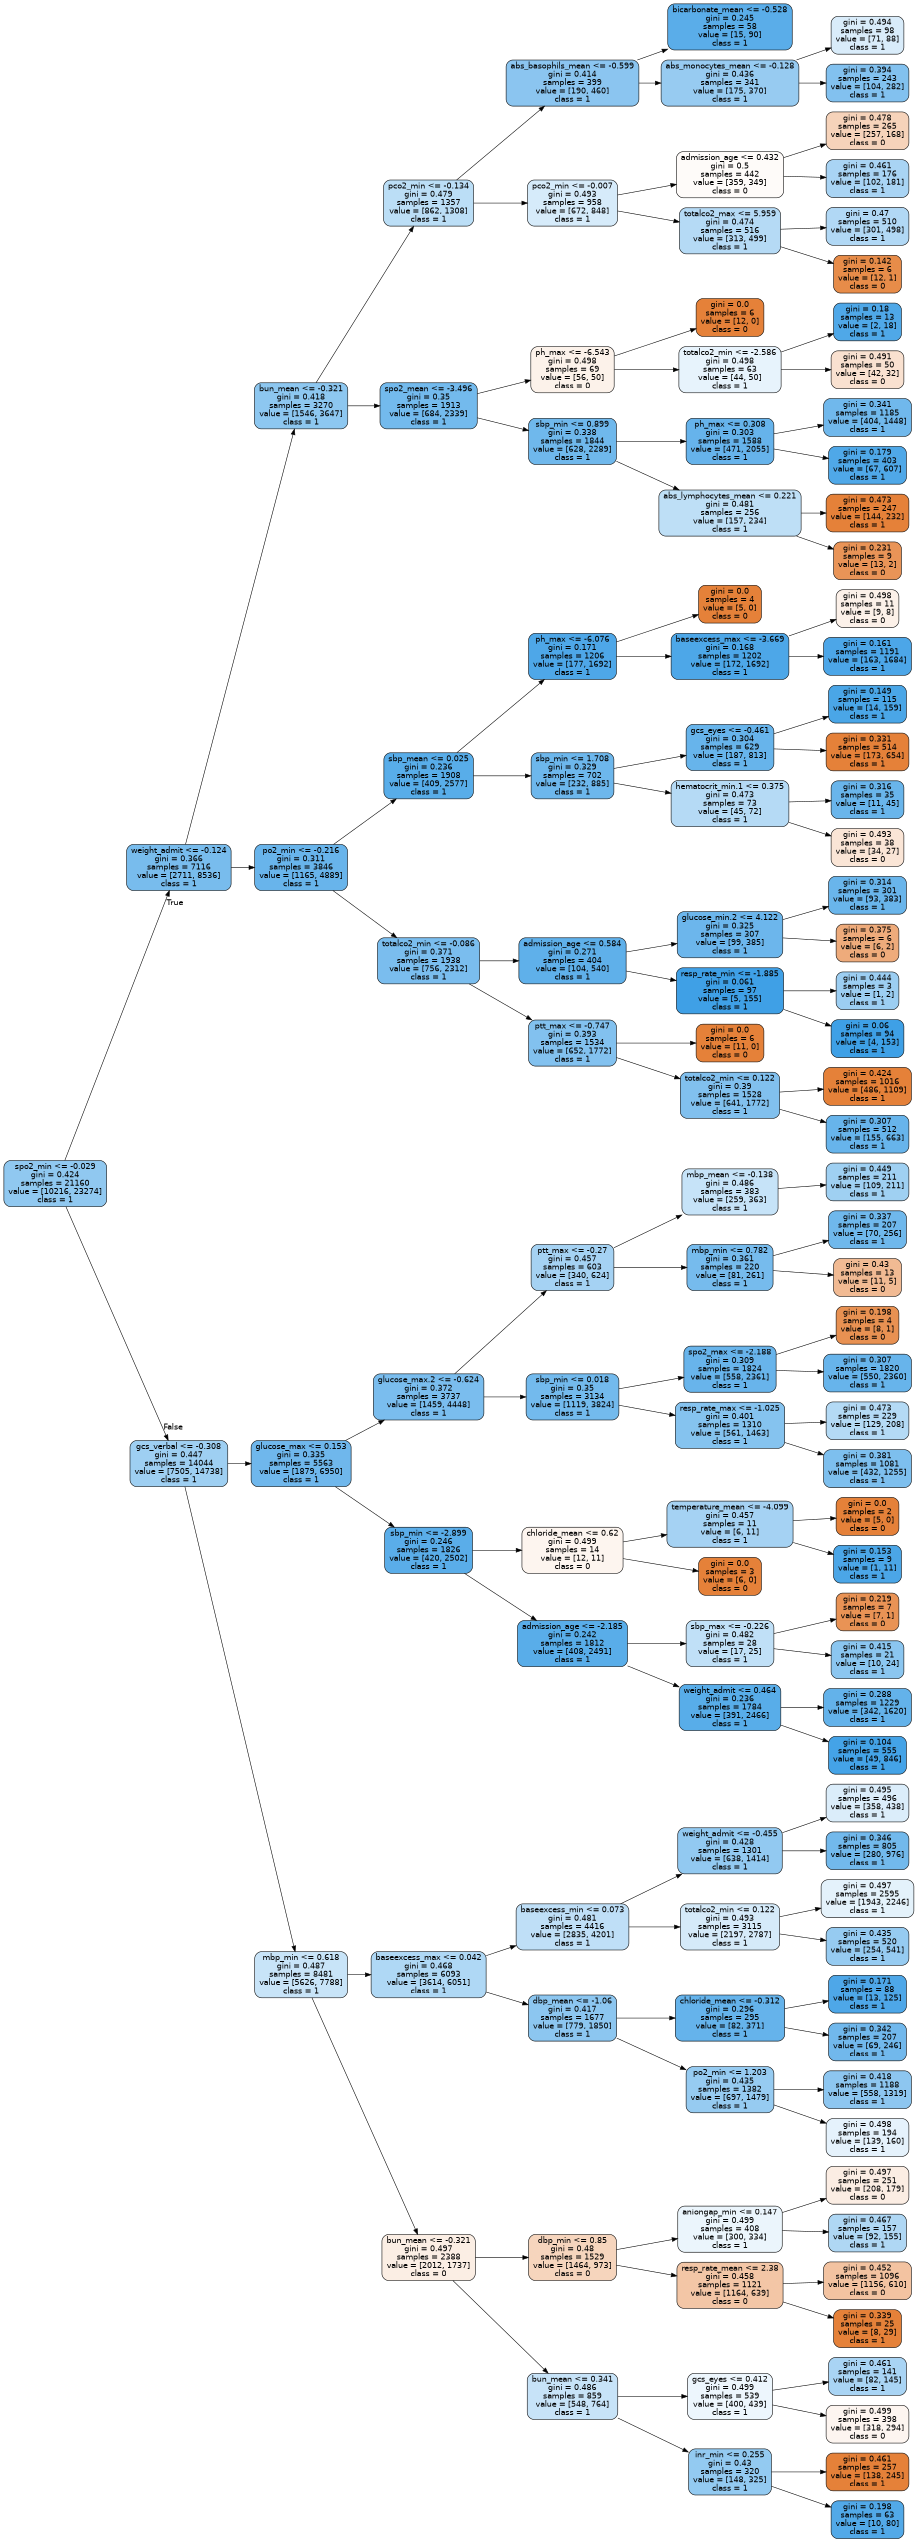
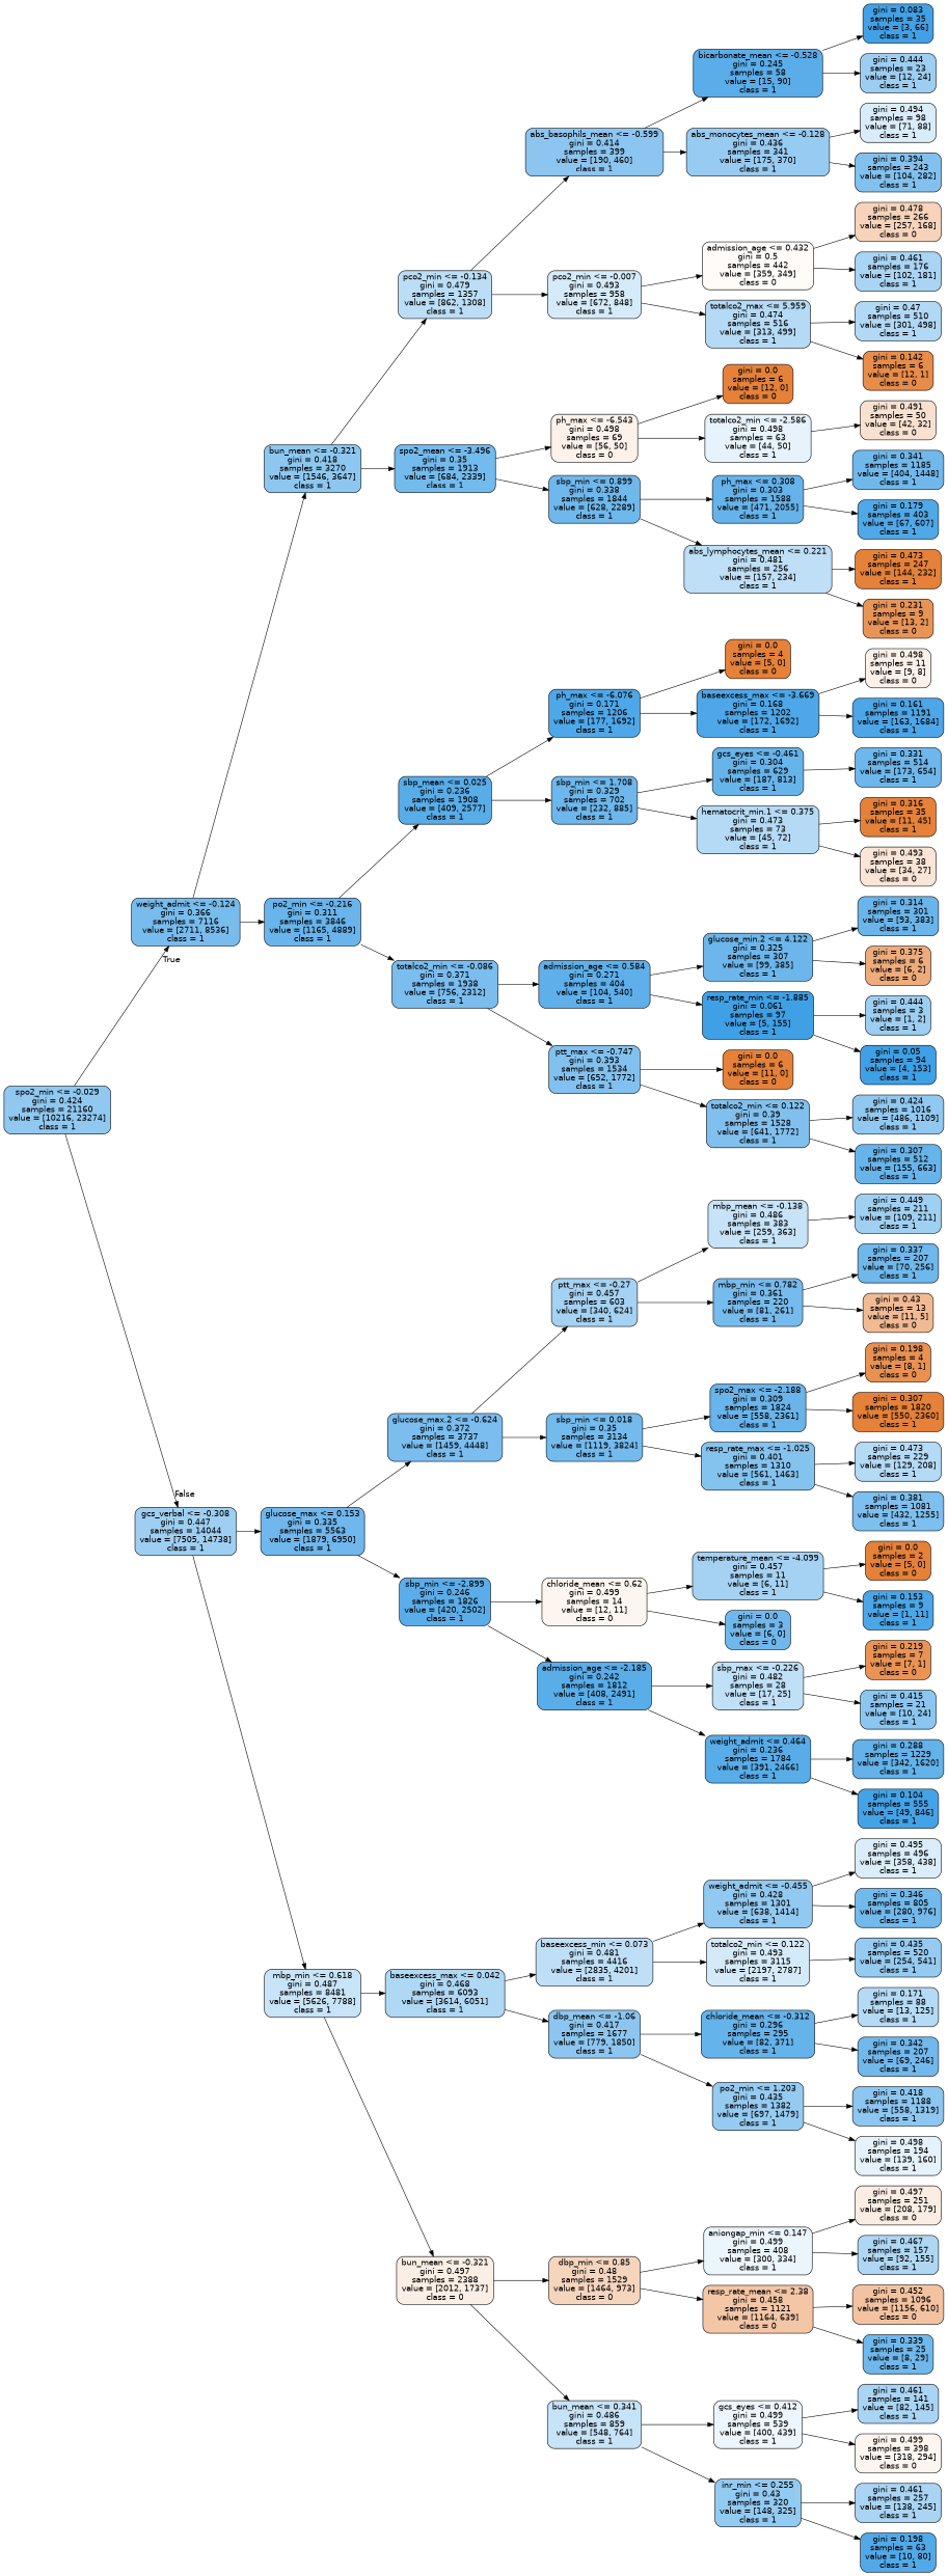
  digraph {
    rankdir=LR
    node [color=black fillcolor="#e58139" fontname=helvetica shape=box style="filled, rounded"]
    edge [fontname=helvetica]
    n1 [fillcolor="#90c8f0" label="spo2_min <= -0.029\ngini = 0.424\nsamples = 21160\nvalue = [10216, 23274]\nclass = 1"]
    n2 [fillcolor="#78bced" label="weight_admit <= -0.124\ngini = 0.366\nsamples = 7116\nvalue = [2711, 8536]\nclass = 1"]
    n3 [fillcolor="#9ecff2" label="gcs_verbal <= -0.308\ngini = 0.447\nsamples = 14044\nvalue = [7505, 14738]\nclass = 1"]
    n4 [fillcolor="#8dc7f0" label="bun_mean <= -0.321\ngini = 0.418\nsamples = 3270\nvalue = [1546, 3647]\nclass = 1"]
    n5 [fillcolor="#68b4eb" label="po2_min <= -0.216\ngini = 0.311\nsamples = 3846\nvalue = [1165, 4889]\nclass = 1"]
    n6 [fillcolor="#6fb7ec" label="glucose_max <= 0.153\ngini = 0.335\nsamples = 5563\nvalue = [1879, 6950]\nclass = 1"]
    n7 [fillcolor="#c8e4f8" label="mbp_min <= 0.618\ngini = 0.487\nsamples = 8481\nvalue = [5626, 7788]\nclass = 1"]
    n8 [fillcolor="#bbdef6" label="pco2_min <= -0.134\ngini = 0.479\nsamples = 1357\nvalue = [862, 1308]\nclass = 1"]
    n9 [fillcolor="#73baed" label="spo2_mean <= -3.496\ngini = 0.35\nsamples = 1913\nvalue = [684, 2339]\nclass = 1"]
    n10 [fillcolor="#58ade9" label="sbp_mean <= 0.025\ngini = 0.236\nsamples = 1908\nvalue = [409, 2577]\nclass = 1"]
    n11 [fillcolor="#7abdee" label="totalco2_min <= -0.086\ngini = 0.371\nsamples = 1938\nvalue = [756, 2312]\nclass = 1"]
    n12 [fillcolor="#8bc5f0" label="abs_basophils_mean <= -0.599\ngini = 0.414\nsamples = 399\nvalue = [190, 460]\nclass = 1"]
    n13 [fillcolor="#d6ebfa" label="pco2_min <= -0.007\ngini = 0.493\nsamples = 958\nvalue = [672, 848]\nclass = 1"]
    n14 [fillcolor="#fcf2ea" label="ph_max <= -6.543\ngini = 0.498\nsamples = 69\nvalue = [56, 50]\nclass = 0"]
    n15 [fillcolor="#6fb8ec" label="sbp_min <= 0.899\ngini = 0.338\nsamples = 1844\nvalue = [628, 2289]\nclass = 1"]
    n16 [fillcolor="#5aade9" label="bicarbonate_mean <= -0.528\ngini = 0.245\nsamples = 58\nvalue = [15, 90]\nclass = 1"]
    n17 [fillcolor="#97cbf1" label="abs_monocytes_mean <= -0.128\ngini = 0.436\nsamples = 341\nvalue = [175, 370]\nclass = 1"]
    n18 [fillcolor="#fefbf9" label="admission_age <= 0.432\ngini = 0.5\nsamples = 442\nvalue = [359, 349]\nclass = 0"]
    n19 [fillcolor="#b5daf5" label="totalco2_max <= 5.959\ngini = 0.474\nsamples = 516\nvalue = [313, 499]\nclass = 1"]
+   n20 [fillcolor="#42a1e6" label="gini = 0.083\nsamples = 35\nvalue = [3, 66]\nclass = 1"]
+   n21 [fillcolor="#9ccef2" label="gini = 0.444\nsamples = 23\nvalue = [12, 24]\nclass = 1"]
    n22 [fillcolor="#d9ecfa" label="gini = 0.494\nsamples = 98\nvalue = [71, 88]\nclass = 1"]
    n23 [fillcolor="#82c1ef" label="gini = 0.394\nsamples = 243\nvalue = [104, 282]\nclass = 1"]
-   n24 [fillcolor="#f6d3ba" label="gini = 0.478\nsamples = 265\nvalue = [257, 168]\nclass = 0"]
+   n24 [fillcolor="#f6d3ba" label="gini = 0.478\nsamples = 266\nvalue = [257, 168]\nclass = 0"]
    n25 [fillcolor="#a9d4f4" label="gini = 0.461\nsamples = 176\nvalue = [102, 181]\nclass = 1"]
    n26 [fillcolor="#b1d8f5" label="gini = 0.47\nsamples = 510\nvalue = [301, 498]\nclass = 1"]
    n27 [fillcolor="#e78c49" label="gini = 0.142\nsamples = 6\nvalue = [12, 1]\nclass = 0"]
    n28 [label="gini = 0.0\nsamples = 6\nvalue = [12, 0]\nclass = 0"]
    n29 [fillcolor="#e7f3fc" label="totalco2_min <= -2.586\ngini = 0.498\nsamples = 63\nvalue = [44, 50]\nclass = 1"]
    n30 [fillcolor="#66b3eb" label="ph_max <= 0.308\ngini = 0.303\nsamples = 1588\nvalue = [471, 2055]\nclass = 1"]
    n31 [fillcolor="#bedff6" label="abs_lymphocytes_mean <= 0.221\ngini = 0.481\nsamples = 256\nvalue = [157, 234]\nclass = 1"]
-   n32 [fillcolor="#4fa8e8" label="gini = 0.18\nsamples = 13\nvalue = [2, 18]\nclass = 1"]
    n33 [fillcolor="#f9e1d0" label="gini = 0.491\nsamples = 50\nvalue = [42, 32]\nclass = 0"]
    n34 [fillcolor="#70b8ec" label="gini = 0.341\nsamples = 1185\nvalue = [404, 1448]\nclass = 1"]
    n35 [fillcolor="#4fa8e8" label="gini = 0.179\nsamples = 403\nvalue = [67, 607]\nclass = 1"]
    n36 [label="gini = 0.473\nsamples = 247\nvalue = [144, 232]\nclass = 1"]
    n37 [fillcolor="#e99457" label="gini = 0.231\nsamples = 9\nvalue = [13, 2]\nclass = 0"]
    n38 [fillcolor="#4ea7e8" label="ph_max <= -6.076\ngini = 0.171\nsamples = 1206\nvalue = [177, 1692]\nclass = 1"]
    n39 [fillcolor="#6db7ec" label="sbp_min <= 1.708\ngini = 0.329\nsamples = 702\nvalue = [232, 885]\nclass = 1"]
    n40 [fillcolor="#5fb0ea" label="admission_age <= 0.584\ngini = 0.271\nsamples = 404\nvalue = [104, 540]\nclass = 1"]
    n41 [fillcolor="#82c1ef" label="ptt_max <= -0.747\ngini = 0.393\nsamples = 1534\nvalue = [652, 1772]\nclass = 1"]
    n42 [label="gini = 0.0\nsamples = 4\nvalue = [5, 0]\nclass = 0"]
    n43 [fillcolor="#4da7e8" label="baseexcess_max <= -3.669\ngini = 0.168\nsamples = 1202\nvalue = [172, 1692]\nclass = 1"]
    n44 [fillcolor="#67b4eb" label="gcs_eyes <= -0.461\ngini = 0.304\nsamples = 629\nvalue = [187, 813]\nclass = 1"]
    n45 [fillcolor="#b5daf5" label="hematocrit_min.1 <= 0.375\ngini = 0.473\nsamples = 73\nvalue = [45, 72]\nclass = 1"]
    n46 [fillcolor="#fcf1e9" label="gini = 0.498\nsamples = 11\nvalue = [9, 8]\nclass = 0"]
    n47 [fillcolor="#4ca6e8" label="gini = 0.161\nsamples = 1191\nvalue = [163, 1684]\nclass = 1"]
-   n48 [fillcolor="#4aa6e7" label="gini = 0.149\nsamples = 115\nvalue = [14, 159]\nclass = 1"]
-   n49 [label="gini = 0.331\nsamples = 514\nvalue = [173, 654]\nclass = 1"]
-   n50 [fillcolor="#69b5eb" label="gini = 0.316\nsamples = 35\nvalue = [11, 45]\nclass = 1"]
+   n49 [fillcolor="#6db7ec" label="gini = 0.331\nsamples = 514\nvalue = [173, 654]\nclass = 1"]
+   n50 [label="gini = 0.316\nsamples = 35\nvalue = [11, 45]\nclass = 1"]
    n51 [fillcolor="#fae5d6" label="gini = 0.493\nsamples = 38\nvalue = [34, 27]\nclass = 0"]
    n52 [fillcolor="#6cb6ec" label="glucose_min.2 <= 4.122\ngini = 0.325\nsamples = 307\nvalue = [99, 385]\nclass = 1"]
    n53 [fillcolor="#3fa0e6" label="resp_rate_min <= -1.885\ngini = 0.061\nsamples = 97\nvalue = [5, 155]\nclass = 1"]
    n54 [label="gini = 0.0\nsamples = 6\nvalue = [11, 0]\nclass = 0"]
    n55 [fillcolor="#81c0ee" label="totalco2_min <= 0.122\ngini = 0.39\nsamples = 1528\nvalue = [641, 1772]\nclass = 1"]
    n56 [fillcolor="#69b5eb" label="gini = 0.314\nsamples = 301\nvalue = [93, 383]\nclass = 1"]
    n57 [fillcolor="#eeab7b" label="gini = 0.375\nsamples = 6\nvalue = [6, 2]\nclass = 0"]
    n58 [fillcolor="#9ccef2" label="gini = 0.444\nsamples = 3\nvalue = [1, 2]\nclass = 1"]
-   n59 [fillcolor="#3ea0e6" label="gini = 0.06\nsamples = 94\nvalue = [4, 153]\nclass = 1"]
-   n60 [label="gini = 0.424\nsamples = 1016\nvalue = [486, 1109]\nclass = 1"]
+   n59 [fillcolor="#3ea0e6" label="gini = 0.05\nsamples = 94\nvalue = [4, 153]\nclass = 1"]
+   n60 [fillcolor="#90c8f0" label="gini = 0.424\nsamples = 1016\nvalue = [486, 1109]\nclass = 1"]
    n61 [fillcolor="#67b4eb" label="gini = 0.307\nsamples = 512\nvalue = [155, 663]\nclass = 1"]
    n62 [fillcolor="#7abdee" label="glucose_max.2 <= -0.624\ngini = 0.372\nsamples = 3737\nvalue = [1459, 4448]\nclass = 1"]
    n63 [fillcolor="#5aade9" label="sbp_min <= -2.899\ngini = 0.246\nsamples = 1826\nvalue = [420, 2502]\nclass = 1"]
    n64 [fillcolor="#afd8f5" label="baseexcess_max <= 0.042\ngini = 0.468\nsamples = 6093\nvalue = [3614, 6051]\nclass = 1"]
    n65 [fillcolor="#fbeee4" label="bun_mean <= -0.321\ngini = 0.497\nsamples = 2388\nvalue = [2012, 1737]\nclass = 0"]
    n66 [fillcolor="#a5d2f3" label="ptt_max <= -0.27\ngini = 0.457\nsamples = 603\nvalue = [340, 624]\nclass = 1"]
    n67 [fillcolor="#73baed" label="sbp_min <= 0.018\ngini = 0.35\nsamples = 3134\nvalue = [1119, 3824]\nclass = 1"]
    n68 [fillcolor="#fdf5ef" label="chloride_mean <= 0.62\ngini = 0.499\nsamples = 14\nvalue = [12, 11]\nclass = 0"]
    n69 [fillcolor="#59ade9" label="admission_age <= -2.185\ngini = 0.242\nsamples = 1812\nvalue = [408, 2491]\nclass = 1"]
    n70 [fillcolor="#c6e3f8" label="mbp_mean <= -0.138\ngini = 0.486\nsamples = 383\nvalue = [259, 363]\nclass = 1"]
    n71 [fillcolor="#76bbed" label="mbp_min <= 0.782\ngini = 0.361\nsamples = 220\nvalue = [81, 261]\nclass = 1"]
    n72 [fillcolor="#68b4eb" label="spo2_max <= -2.188\ngini = 0.309\nsamples = 1824\nvalue = [558, 2361]\nclass = 1"]
    n73 [fillcolor="#85c3ef" label="resp_rate_max <= -1.025\ngini = 0.401\nsamples = 1310\nvalue = [561, 1463]\nclass = 1"]
    n74 [fillcolor="#9fd0f2" label="gini = 0.449\nsamples = 211\nvalue = [109, 211]\nclass = 1"]
    n75 [fillcolor="#6fb8ec" label="gini = 0.337\nsamples = 207\nvalue = [70, 256]\nclass = 1"]
    n76 [fillcolor="#f1ba93" label="gini = 0.43\nsamples = 13\nvalue = [11, 5]\nclass = 0"]
    n77 [fillcolor="#e89152" label="gini = 0.198\nsamples = 4\nvalue = [8, 1]\nclass = 0"]
-   n78 [fillcolor="#67b4eb" label="gini = 0.307\nsamples = 1820\nvalue = [550, 2360]\nclass = 1"]
+   n78 [label="gini = 0.307\nsamples = 1820\nvalue = [550, 2360]\nclass = 1"]
    n79 [fillcolor="#b4daf5" label="gini = 0.473\nsamples = 229\nvalue = [129, 208]\nclass = 1"]
    n80 [fillcolor="#7dbfee" label="gini = 0.381\nsamples = 1081\nvalue = [432, 1255]\nclass = 1"]
    n81 [fillcolor="#a5d2f3" label="temperature_mean <= -4.099\ngini = 0.457\nsamples = 11\nvalue = [6, 11]\nclass = 1"]
-   n82 [label="gini = 0.0\nsamples = 3\nvalue = [6, 0]\nclass = 0"]
+   n82 [fillcolor="#70b8ec" label="gini = 0.0\nsamples = 3\nvalue = [6, 0]\nclass = 0"]
    n83 [fillcolor="#c0e0f7" label="sbp_max <= -0.226\ngini = 0.482\nsamples = 28\nvalue = [17, 25]\nclass = 1"]
    n84 [fillcolor="#58ade9" label="weight_admit <= 0.464\ngini = 0.236\nsamples = 1784\nvalue = [391, 2466]\nclass = 1"]
    n85 [label="gini = 0.0\nsamples = 2\nvalue = [5, 0]\nclass = 0"]
    n86 [fillcolor="#4ba6e7" label="gini = 0.153\nsamples = 9\nvalue = [1, 11]\nclass = 1"]
    n87 [fillcolor="#e99355" label="gini = 0.219\nsamples = 7\nvalue = [7, 1]\nclass = 0"]
    n88 [fillcolor="#8bc6f0" label="gini = 0.415\nsamples = 21\nvalue = [10, 24]\nclass = 1"]
    n89 [fillcolor="#63b2ea" label="gini = 0.288\nsamples = 1229\nvalue = [342, 1620]\nclass = 1"]
    n90 [fillcolor="#44a3e7" label="gini = 0.104\nsamples = 555\nvalue = [49, 846]\nclass = 1"]
    n91 [fillcolor="#bfdff7" label="baseexcess_min <= 0.073\ngini = 0.481\nsamples = 4416\nvalue = [2835, 4201]\nclass = 1"]
    n92 [fillcolor="#8cc6f0" label="dbp_mean <= -1.06\ngini = 0.417\nsamples = 1677\nvalue = [779, 1850]\nclass = 1"]
    n93 [fillcolor="#f6d5bd" label="dbp_min <= 0.85\ngini = 0.48\nsamples = 1529\nvalue = [1464, 973]\nclass = 0"]
    n94 [fillcolor="#c7e3f8" label="bun_mean <= 0.341\ngini = 0.486\nsamples = 859\nvalue = [548, 764]\nclass = 1"]
    n95 [fillcolor="#92c9f1" label="weight_admit <= -0.455\ngini = 0.428\nsamples = 1301\nvalue = [638, 1414]\nclass = 1"]
    n96 [fillcolor="#d5eaf9" label="totalco2_min <= 0.122\ngini = 0.493\nsamples = 3115\nvalue = [2197, 2787]\nclass = 1"]
    n97 [fillcolor="#65b3eb" label="chloride_mean <= -0.312\ngini = 0.296\nsamples = 295\nvalue = [82, 371]\nclass = 1"]
    n98 [fillcolor="#96cbf1" label="po2_min <= 1.203\ngini = 0.435\nsamples = 1382\nvalue = [697, 1479]\nclass = 1"]
    n99 [fillcolor="#dbedfa" label="gini = 0.495\nsamples = 496\nvalue = [358, 438]\nclass = 1"]
    n100 [fillcolor="#72b9ec" label="gini = 0.346\nsamples = 805\nvalue = [280, 976]\nclass = 1"]
-   n101 [fillcolor="#e4f2fb" label="gini = 0.497\nsamples = 2595\nvalue = [1943, 2246]\nclass = 1"]
    n102 [fillcolor="#96cbf1" label="gini = 0.435\nsamples = 520\nvalue = [254, 541]\nclass = 1"]
-   n103 [fillcolor="#4ea7e8" label="gini = 0.171\nsamples = 88\nvalue = [13, 125]\nclass = 1"]
+   n103 [fillcolor="#b5daf5" label="gini = 0.171\nsamples = 88\nvalue = [13, 125]\nclass = 1"]
    n104 [fillcolor="#71b8ec" label="gini = 0.342\nsamples = 207\nvalue = [69, 246]\nclass = 1"]
    n105 [fillcolor="#8dc6f0" label="gini = 0.418\nsamples = 1188\nvalue = [558, 1319]\nclass = 1"]
    n106 [fillcolor="#e5f2fc" label="gini = 0.498\nsamples = 194\nvalue = [139, 160]\nclass = 1"]
    n107 [fillcolor="#ebf5fc" label="aniongap_min <= 0.147\ngini = 0.499\nsamples = 408\nvalue = [300, 334]\nclass = 1"]
    n108 [fillcolor="#f3c6a6" label="resp_rate_mean <= 2.38\ngini = 0.458\nsamples = 1121\nvalue = [1164, 639]\nclass = 0"]
    n109 [fillcolor="#edf6fd" label="gcs_eyes <= 0.412\ngini = 0.499\nsamples = 539\nvalue = [400, 439]\nclass = 1"]
    n110 [fillcolor="#93caf1" label="inr_min <= 0.255\ngini = 0.43\nsamples = 320\nvalue = [148, 325]\nclass = 1"]
    n111 [fillcolor="#fbede3" label="gini = 0.497\nsamples = 251\nvalue = [208, 179]\nclass = 0"]
    n112 [fillcolor="#afd7f4" label="gini = 0.467\nsamples = 157\nvalue = [92, 155]\nclass = 1"]
    n113 [fillcolor="#f3c3a1" label="gini = 0.452\nsamples = 1096\nvalue = [1156, 610]\nclass = 0"]
-   n114 [label="gini = 0.339\nsamples = 25\nvalue = [8, 29]\nclass = 1"]
+   n114 [fillcolor="#70b8ec" label="gini = 0.339\nsamples = 25\nvalue = [8, 29]\nclass = 1"]
    n115 [fillcolor="#a9d4f4" label="gini = 0.461\nsamples = 141\nvalue = [82, 145]\nclass = 1"]
    n116 [fillcolor="#fdf5f0" label="gini = 0.499\nsamples = 398\nvalue = [318, 294]\nclass = 0"]
-   n117 [label="gini = 0.461\nsamples = 257\nvalue = [138, 245]\nclass = 1"]
+   n117 [fillcolor="#a9d4f4" label="gini = 0.461\nsamples = 257\nvalue = [138, 245]\nclass = 1"]
    n118 [fillcolor="#52a9e8" label="gini = 0.198\nsamples = 63\nvalue = [10, 80]\nclass = 1"]
    n1 -> n2 [headlabel=True labelangle=45 labeldistance=2.5]
    n1 -> n3 [headlabel=False labelangle=-45 labeldistance=2.5]
    n2 -> n4
    n2 -> n5
    n3 -> n6
    n3 -> n7
    n4 -> n8
    n4 -> n9
    n5 -> n10
    n5 -> n11
    n6 -> n62
    n6 -> n63
    n7 -> n64
    n7 -> n65
    n8 -> n12
    n8 -> n13
    n9 -> n14
    n9 -> n15
    n10 -> n38
    n10 -> n39
    n11 -> n40
    n11 -> n41
    n12 -> n16
    n12 -> n17
    n13 -> n18
    n13 -> n19
    n14 -> n28
    n14 -> n29
    n15 -> n30
    n15 -> n31
+   n16 -> n20
+   n16 -> n21
    n17 -> n22
    n17 -> n23
    n18 -> n24
    n18 -> n25
    n19 -> n26
    n19 -> n27
-   n29 -> n32
    n29 -> n33
    n30 -> n34
    n30 -> n35
    n31 -> n36
    n31 -> n37
    n38 -> n42
    n38 -> n43
    n39 -> n44
    n39 -> n45
    n40 -> n52
    n40 -> n53
    n41 -> n54
    n41 -> n55
    n43 -> n46
    n43 -> n47
-   n44 -> n48
    n44 -> n49
    n45 -> n50
    n45 -> n51
    n52 -> n56
    n52 -> n57
    n53 -> n58
    n53 -> n59
    n55 -> n60
    n55 -> n61
    n62 -> n66
    n62 -> n67
    n63 -> n68
    n63 -> n69
    n64 -> n91
    n64 -> n92
    n65 -> n93
    n65 -> n94
    n66 -> n70
    n66 -> n71
    n67 -> n72
    n67 -> n73
    n68 -> n81
    n68 -> n82
    n69 -> n83
    n69 -> n84
    n70 -> n74
    n71 -> n75
    n71 -> n76
    n72 -> n77
    n72 -> n78
    n73 -> n79
    n73 -> n80
    n81 -> n85
    n81 -> n86
    n83 -> n87
    n83 -> n88
    n84 -> n89
    n84 -> n90
    n91 -> n95
    n91 -> n96
    n92 -> n97
    n92 -> n98
    n93 -> n107
    n93 -> n108
    n94 -> n109
    n94 -> n110
    n95 -> n99
    n95 -> n100
-   n96 -> n101
    n96 -> n102
    n97 -> n103
    n97 -> n104
    n98 -> n105
    n98 -> n106
    n107 -> n111
    n107 -> n112
    n108 -> n113
    n108 -> n114
    n109 -> n115
    n109 -> n116
    n110 -> n117
    n110 -> n118
  }
